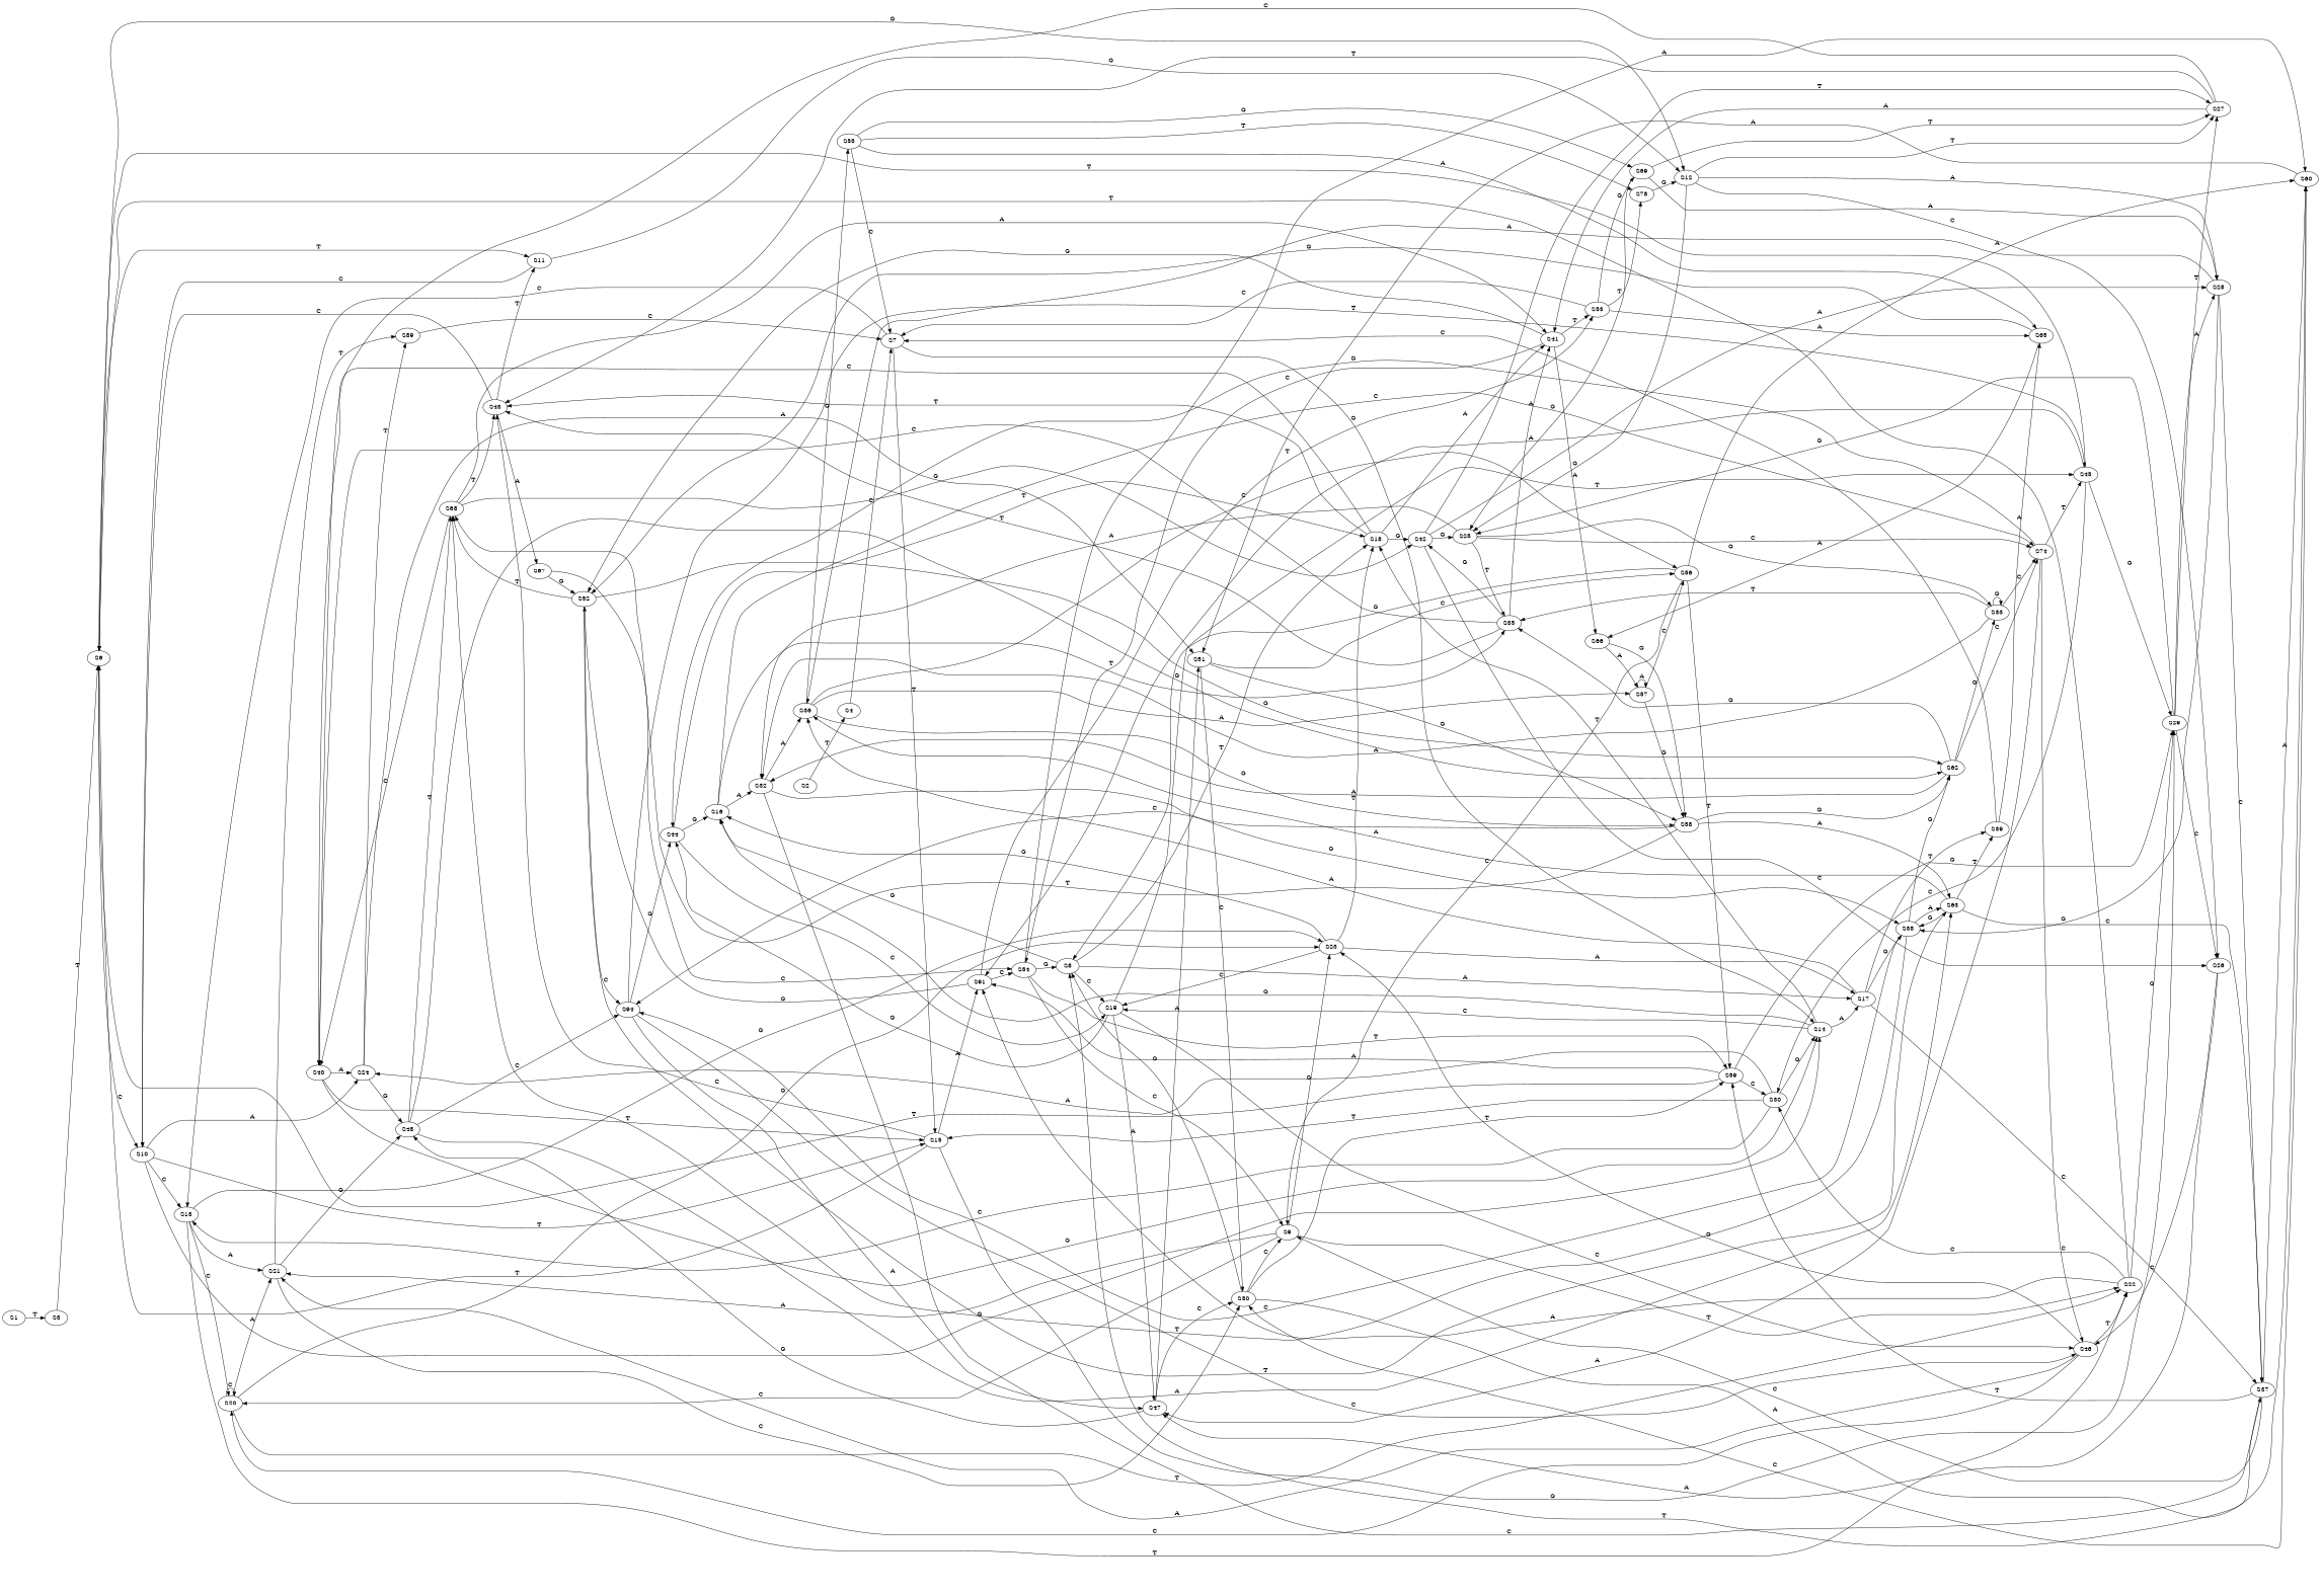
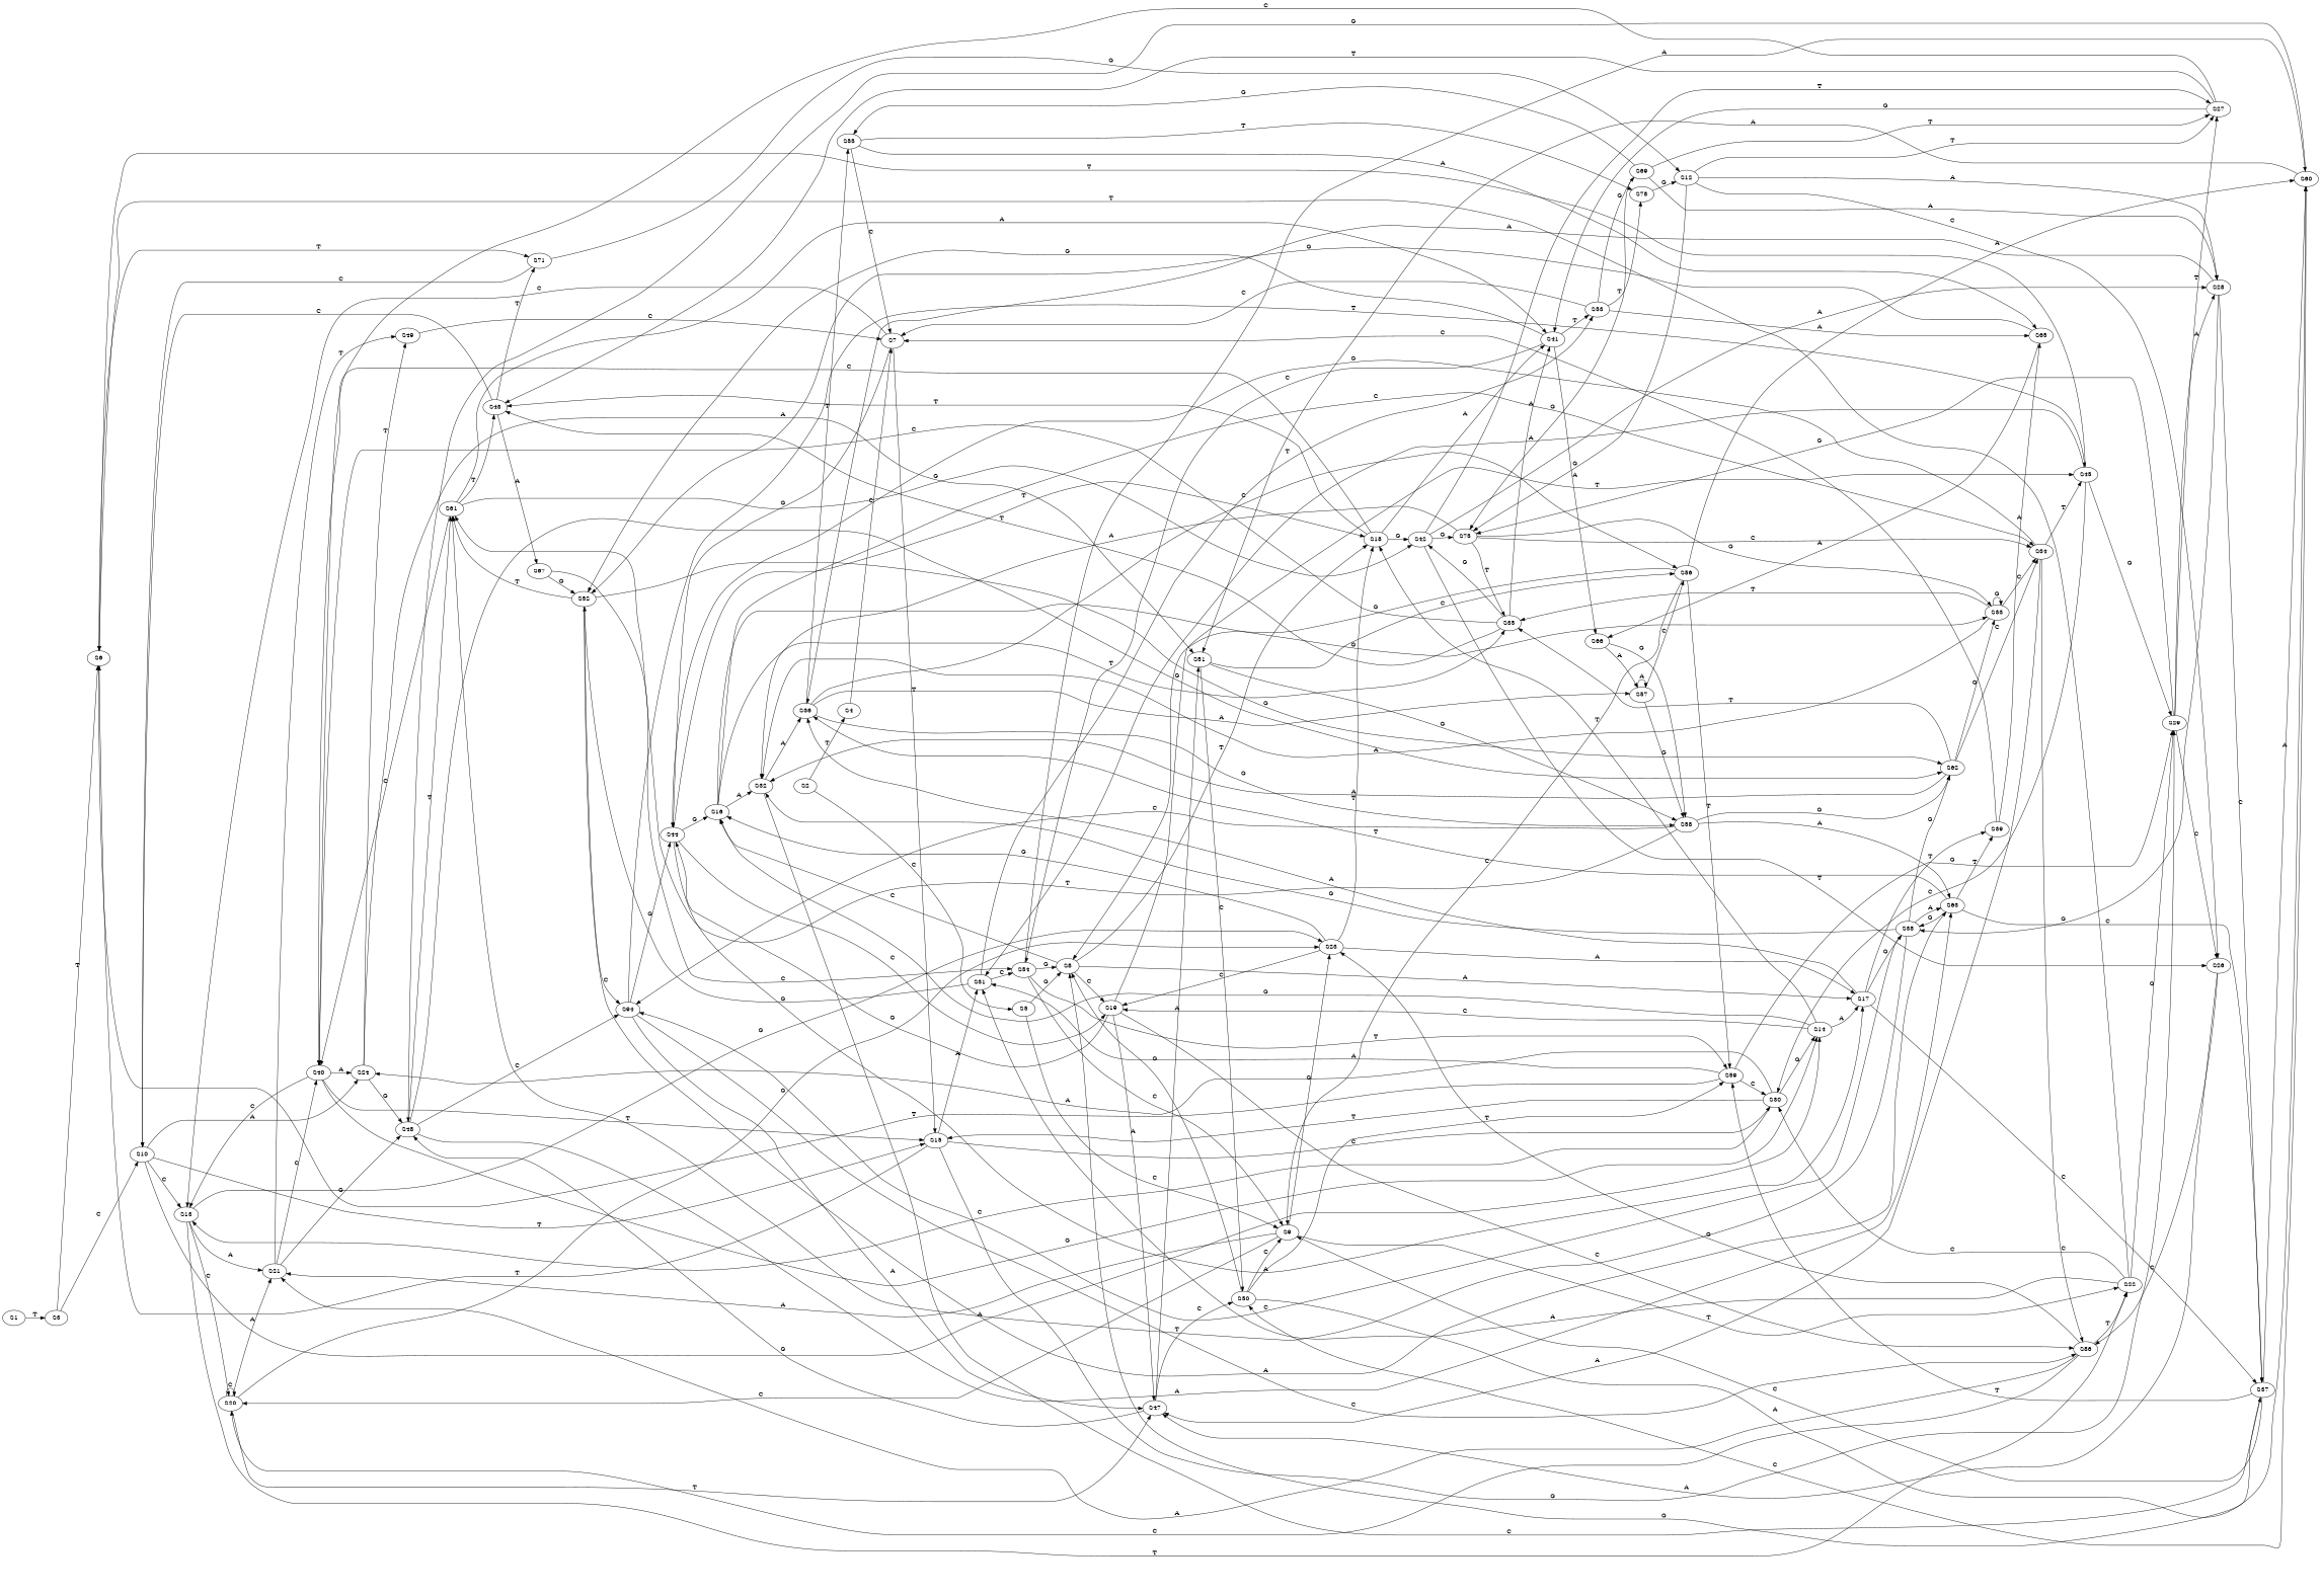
  strict digraph {
    rankdir=LR
    S1
    S3
    S2
    S4
+   S5
    S6
    S7
    S8
    S9
    S10
-   S11
+   S11 [label=S71]
    S12
    S13
    S14
    S15
    S16
    S17
    S18
    S19
    S20
    S21
    S22
    S23
    S24
-   S25
+   S25 [label=S75]
    S26
    S27
    S28
    S29
    S30
-   S31 [label=S91]
+   S31
    S32
    S33
-   S34 [label=S74]
+   S34
    S35
    S36
    S37
    S38
    S39
    S40
    S41
    S42
    S43
    S44
    S45
-   S46
+   S46 [label=S86]
    S47
    S48
-   S49 [label=S89]
+   S49
    S50
    S51
    S52
    S53
    S54
    S55
    S56
    S57
    S58
    S59
    S60
-   S61 [label=S68]
+   S61
    S62
    S63
    n64 [label=S94]
    S65
    S66
    S67
    n68 [label=S78]
    S69
    S1 -> S3 [label=T]
    S3 -> S6 [label=T]
    S2 -> S4 [label=T]
+   S2 -> S5 [label=C]
    S4 -> S7 [label=C]
-   S6 -> S10 [label=C]
+   S5 -> S8 [label=G]
+   S5 -> S9 [label=C]
+   S3 -> S10 [label=C]
    S6 -> S11 [label=T]
-   S6 -> S12 [label=G]
    S7 -> S13 [label=C]
-   S7 -> S14 [label=G]
+   S7 -> S44 [label=G]
    S7 -> S15 [label=T]
-   S8 -> S16 [label=G]
+   S8 -> S16 [label=C]
    S8 -> S17 [label=A]
    S8 -> S18 [label=T]
    S8 -> S19 [label=C]
    S9 -> S20 [label=C]
    S9 -> S21 [label=A]
    S9 -> S22 [label=T]
    S9 -> S23 [label=G]
    S10 -> S13 [label=C]
-   S10 -> S14 [label=G]
+   S10 -> S14 [label=A]
    S10 -> S15 [label=T]
    S10 -> S24 [label=A]
    S11 -> S10 [label=C]
    S11 -> S12 [label=G]
    S12 -> S25 [label=G]
    S12 -> S26 [label=C]
    S12 -> S27 [label=T]
    S12 -> S28 [label=A]
    S13 -> S20 [label=C]
    S13 -> S21 [label=A]
    S13 -> S22 [label=T]
    S13 -> S23 [label=G]
    S14 -> S16 [label=G]
    S14 -> S17 [label=A]
    S14 -> S18 [label=T]
    S14 -> S19 [label=C]
    S15 -> S6 [label=T]
    S15 -> S29 [label=G]
-   S15 -> S43 [label=C]
+   S15 -> S30 [label=C]
    S15 -> S31 [label=A]
    S16 -> S32 [label=A]
+   S16 -> S33 [label=G]
    S16 -> S34 [label=C]
    S16 -> S35 [label=T]
    S17 -> S36 [label=A]
    S17 -> S37 [label=C]
    S17 -> S38 [label=G]
    S17 -> S39 [label=T]
    S18 -> S40 [label=C]
    S18 -> S41 [label=A]
    S18 -> S42 [label=G]
    S18 -> S43 [label=T]
    S19 -> S44 [label=G]
    S19 -> S45 [label=T]
    S19 -> S46 [label=C]
    S19 -> S47 [label=A]
    S20 -> S20 [label=C]
    S20 -> S21 [label=A]
-   S20 -> S22 [label=T]
+   S20 -> S47 [label=T]
    S20 -> S23 [label=G]
    S21 -> S48 [label=G]
    S21 -> S49 [label=T]
-   S21 -> S50 [label=C]
+   S21 -> S40 [label=C]
    S22 -> S6 [label=T]
    S22 -> S29 [label=G]
    S22 -> S30 [label=C]
    S22 -> S31 [label=A]
    S23 -> S16 [label=G]
    S23 -> S17 [label=A]
    S23 -> S18 [label=T]
    S23 -> S19 [label=C]
    S24 -> S48 [label=G]
    S24 -> S49 [label=T]
    S24 -> S51 [label=A]
    S25 -> S32 [label=A]
    S25 -> S33 [label=G]
    S25 -> S34 [label=C]
    S25 -> S35 [label=T]
    S26 -> S46 [label=C]
    S26 -> S47 [label=A]
    S27 -> S40 [label=C]
-   S27 -> S41 [label=A]
+   S27 -> S41 [label=G]
    S27 -> S43 [label=T]
    S28 -> S36 [label=A]
    S28 -> S37 [label=C]
    S28 -> S38 [label=G]
    S29 -> S25 [label=G]
    S29 -> S26 [label=C]
    S29 -> S27 [label=T]
    S29 -> S28 [label=A]
    S30 -> S13 [label=C]
    S30 -> S14 [label=G]
    S30 -> S15 [label=T]
    S30 -> S24 [label=A]
    S31 -> S52 [label=G]
    S31 -> S53 [label=T]
    S31 -> S54 [label=C]
    S32 -> S36 [label=A]
    S32 -> S37 [label=C]
-   S32 -> S38 [label=G]
+   S38 -> S32 [label=G]
    S33 -> S32 [label=A]
    S33 -> S33 [label=G]
    S33 -> S34 [label=C]
    S33 -> S35 [label=T]
    S34 -> S44 [label=G]
    S34 -> S45 [label=T]
    S34 -> S46 [label=C]
    S34 -> S47 [label=A]
    S35 -> S40 [label=C]
    S35 -> S41 [label=A]
    S35 -> S42 [label=G]
    S35 -> S43 [label=T]
-   S36 -> S55 [label=G]
+   S36 -> S55 [label=T]
    S36 -> S56 [label=C]
    S36 -> S57 [label=A]
    S36 -> S58 [label=G]
-   S37 -> S8 [label=T]
+   S37 -> S8 [label=G]
    S37 -> S9 [label=C]
    S37 -> S59 [label=T]
    S37 -> S60 [label=A]
    S38 -> S61 [label=T]
    S38 -> S62 [label=G]
    S38 -> S63 [label=A]
    S38 -> n64 [label=C]
    S39 -> S7 [label=C]
    S39 -> S65 [label=A]
+   S40 -> S13 [label=C]
    S40 -> S14 [label=G]
    S40 -> S15 [label=T]
    S40 -> S24 [label=A]
    S41 -> S52 [label=G]
    S41 -> S53 [label=T]
    S41 -> S54 [label=C]
    S41 -> S66 [label=A]
    S42 -> S25 [label=G]
-   S42 -> S26 [label=C]
+   S42 -> S26 [label=T]
    S42 -> S27 [label=T]
    S42 -> S28 [label=A]
    S43 -> S10 [label=C]
    S43 -> S11 [label=T]
    S43 -> S67 [label=A]
    S44 -> S16 [label=G]
+   S44 -> S17 [label=A]
    S44 -> S18 [label=T]
    S44 -> S19 [label=C]
    S45 -> S6 [label=T]
    S45 -> S29 [label=G]
    S45 -> S30 [label=C]
    S45 -> S31 [label=A]
    S46 -> S20 [label=C]
    S46 -> S21 [label=A]
    S46 -> S22 [label=T]
    S46 -> S23 [label=G]
    S47 -> S48 [label=G]
    S47 -> S50 [label=C]
    S47 -> S51 [label=A]
    S48 -> S61 [label=T]
    S48 -> S62 [label=G]
    S48 -> S63 [label=A]
    S48 -> n64 [label=C]
    S49 -> S7 [label=C]
    S50 -> S8 [label=G]
    S50 -> S9 [label=C]
    S50 -> S59 [label=T]
    S50 -> S60 [label=A]
    S51 -> S50 [label=C]
    S51 -> S56 [label=C]
    S51 -> S58 [label=G]
    S52 -> S61 [label=T]
    S52 -> S62 [label=G]
-   S52 -> S63 [label=T]
+   S52 -> S63 [label=A]
    S52 -> n64 [label=C]
    S53 -> S7 [label=C]
    S53 -> S65 [label=A]
    S53 -> n68 [label=T]
    S53 -> S69 [label=G]
    S54 -> S8 [label=G]
    S54 -> S9 [label=C]
    S54 -> S59 [label=T]
    S54 -> S60 [label=A]
    S55 -> S7 [label=C]
    S55 -> S65 [label=A]
    S55 -> n68 [label=T]
-   S55 -> S69 [label=G]
+   S69 -> S55 [label=G]
    S56 -> S8 [label=G]
    S56 -> S9 [label=C]
    S56 -> S59 [label=T]
    S56 -> S60 [label=A]
    S57 -> S56 [label=C]
    S57 -> S57 [label=A]
    S57 -> S58 [label=G]
    S58 -> S61 [label=T]
    S58 -> S62 [label=G]
    S58 -> S63 [label=A]
    S58 -> n64 [label=C]
    S59 -> S6 [label=T]
    S59 -> S29 [label=G]
    S59 -> S30 [label=C]
    S59 -> S31 [label=A]
+   S60 -> S48 [label=G]
    S60 -> S50 [label=C]
    S60 -> S51 [label=A]
    S61 -> S40 [label=C]
    S61 -> S41 [label=A]
    S61 -> S42 [label=G]
    S61 -> S43 [label=T]
    S62 -> S32 [label=A]
    S62 -> S33 [label=G]
    S62 -> S34 [label=C]
-   S62 -> S35 [label=G]
-   S63 -> S36 [label=A]
+   S62 -> S35 [label=T]
+   S63 -> S36 [label=T]
    S63 -> S37 [label=C]
    S63 -> S38 [label=G]
    S63 -> S39 [label=T]
    n64 -> S44 [label=G]
    n64 -> S45 [label=T]
    n64 -> S46 [label=C]
    n64 -> S47 [label=A]
    S65 -> S52 [label=G]
    S65 -> S66 [label=A]
    S66 -> S57 [label=A]
    S66 -> S58 [label=G]
    S67 -> S52 [label=G]
    S67 -> S54 [label=C]
    n68 -> S12 [label=G]
    S69 -> S25 [label=G]
    S69 -> S27 [label=T]
    S69 -> S28 [label=A]
  }
